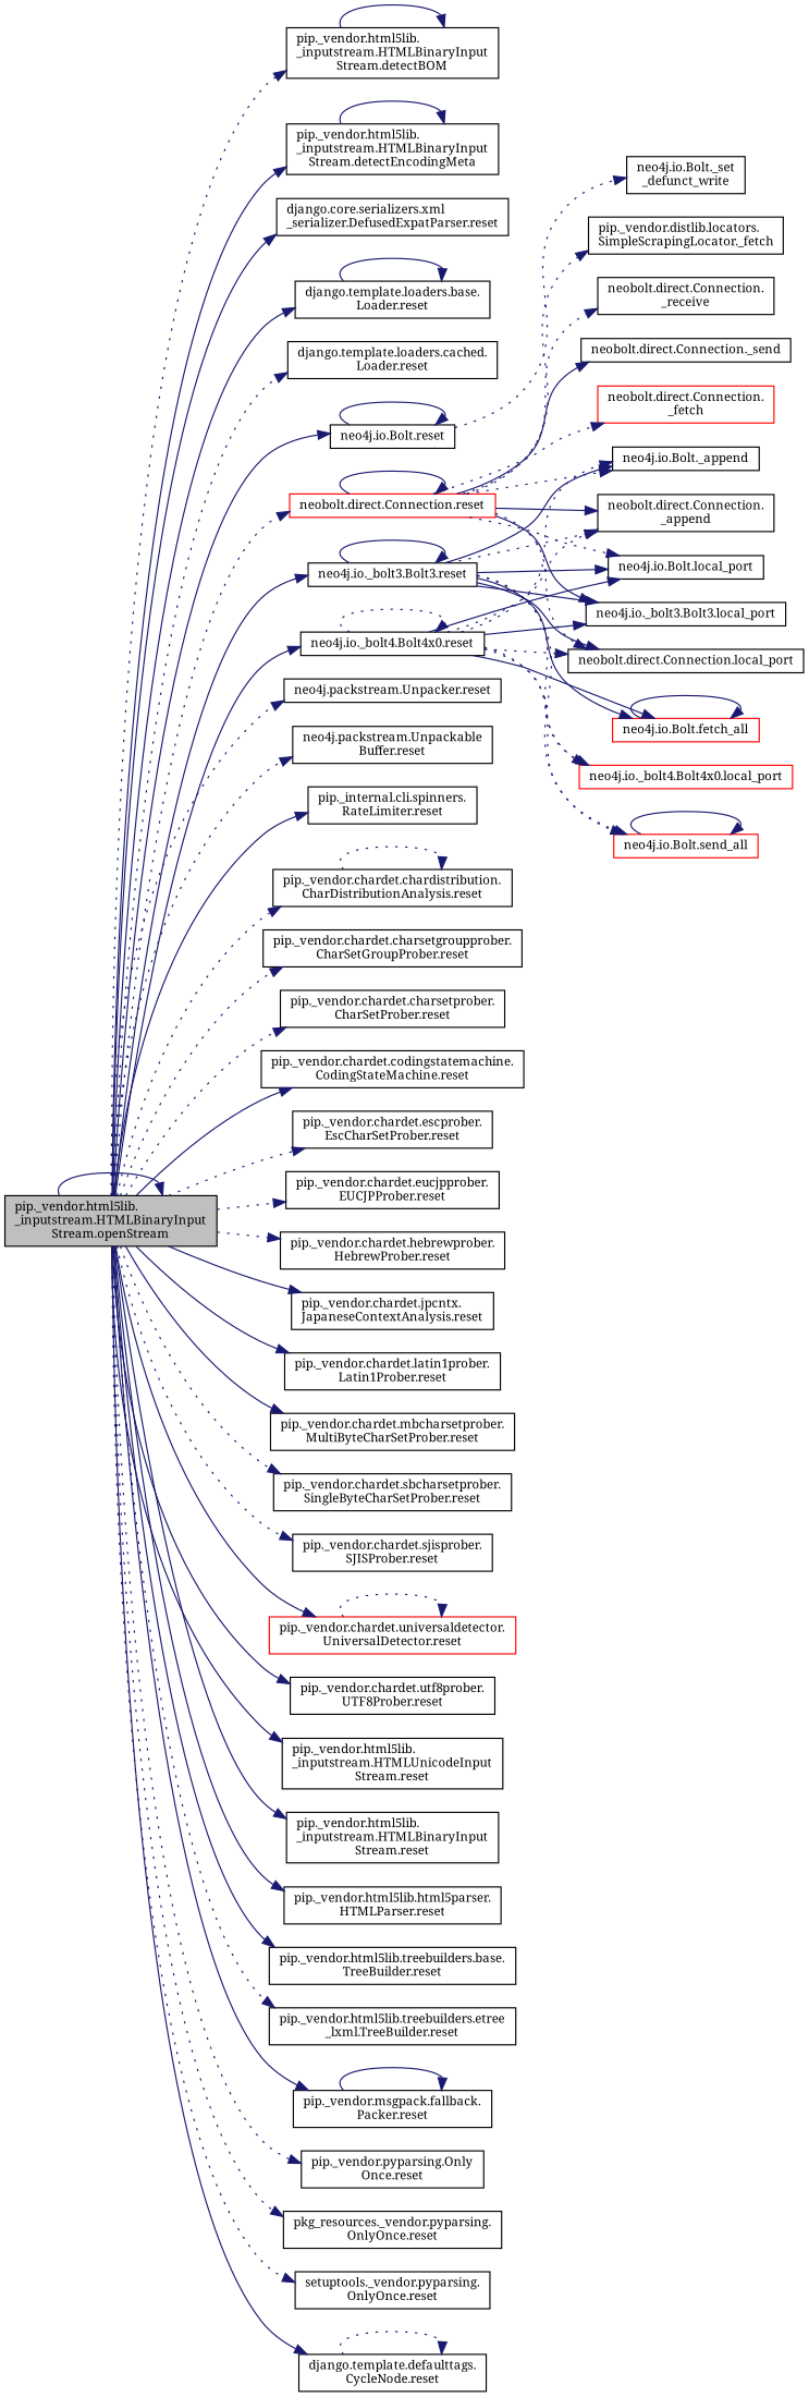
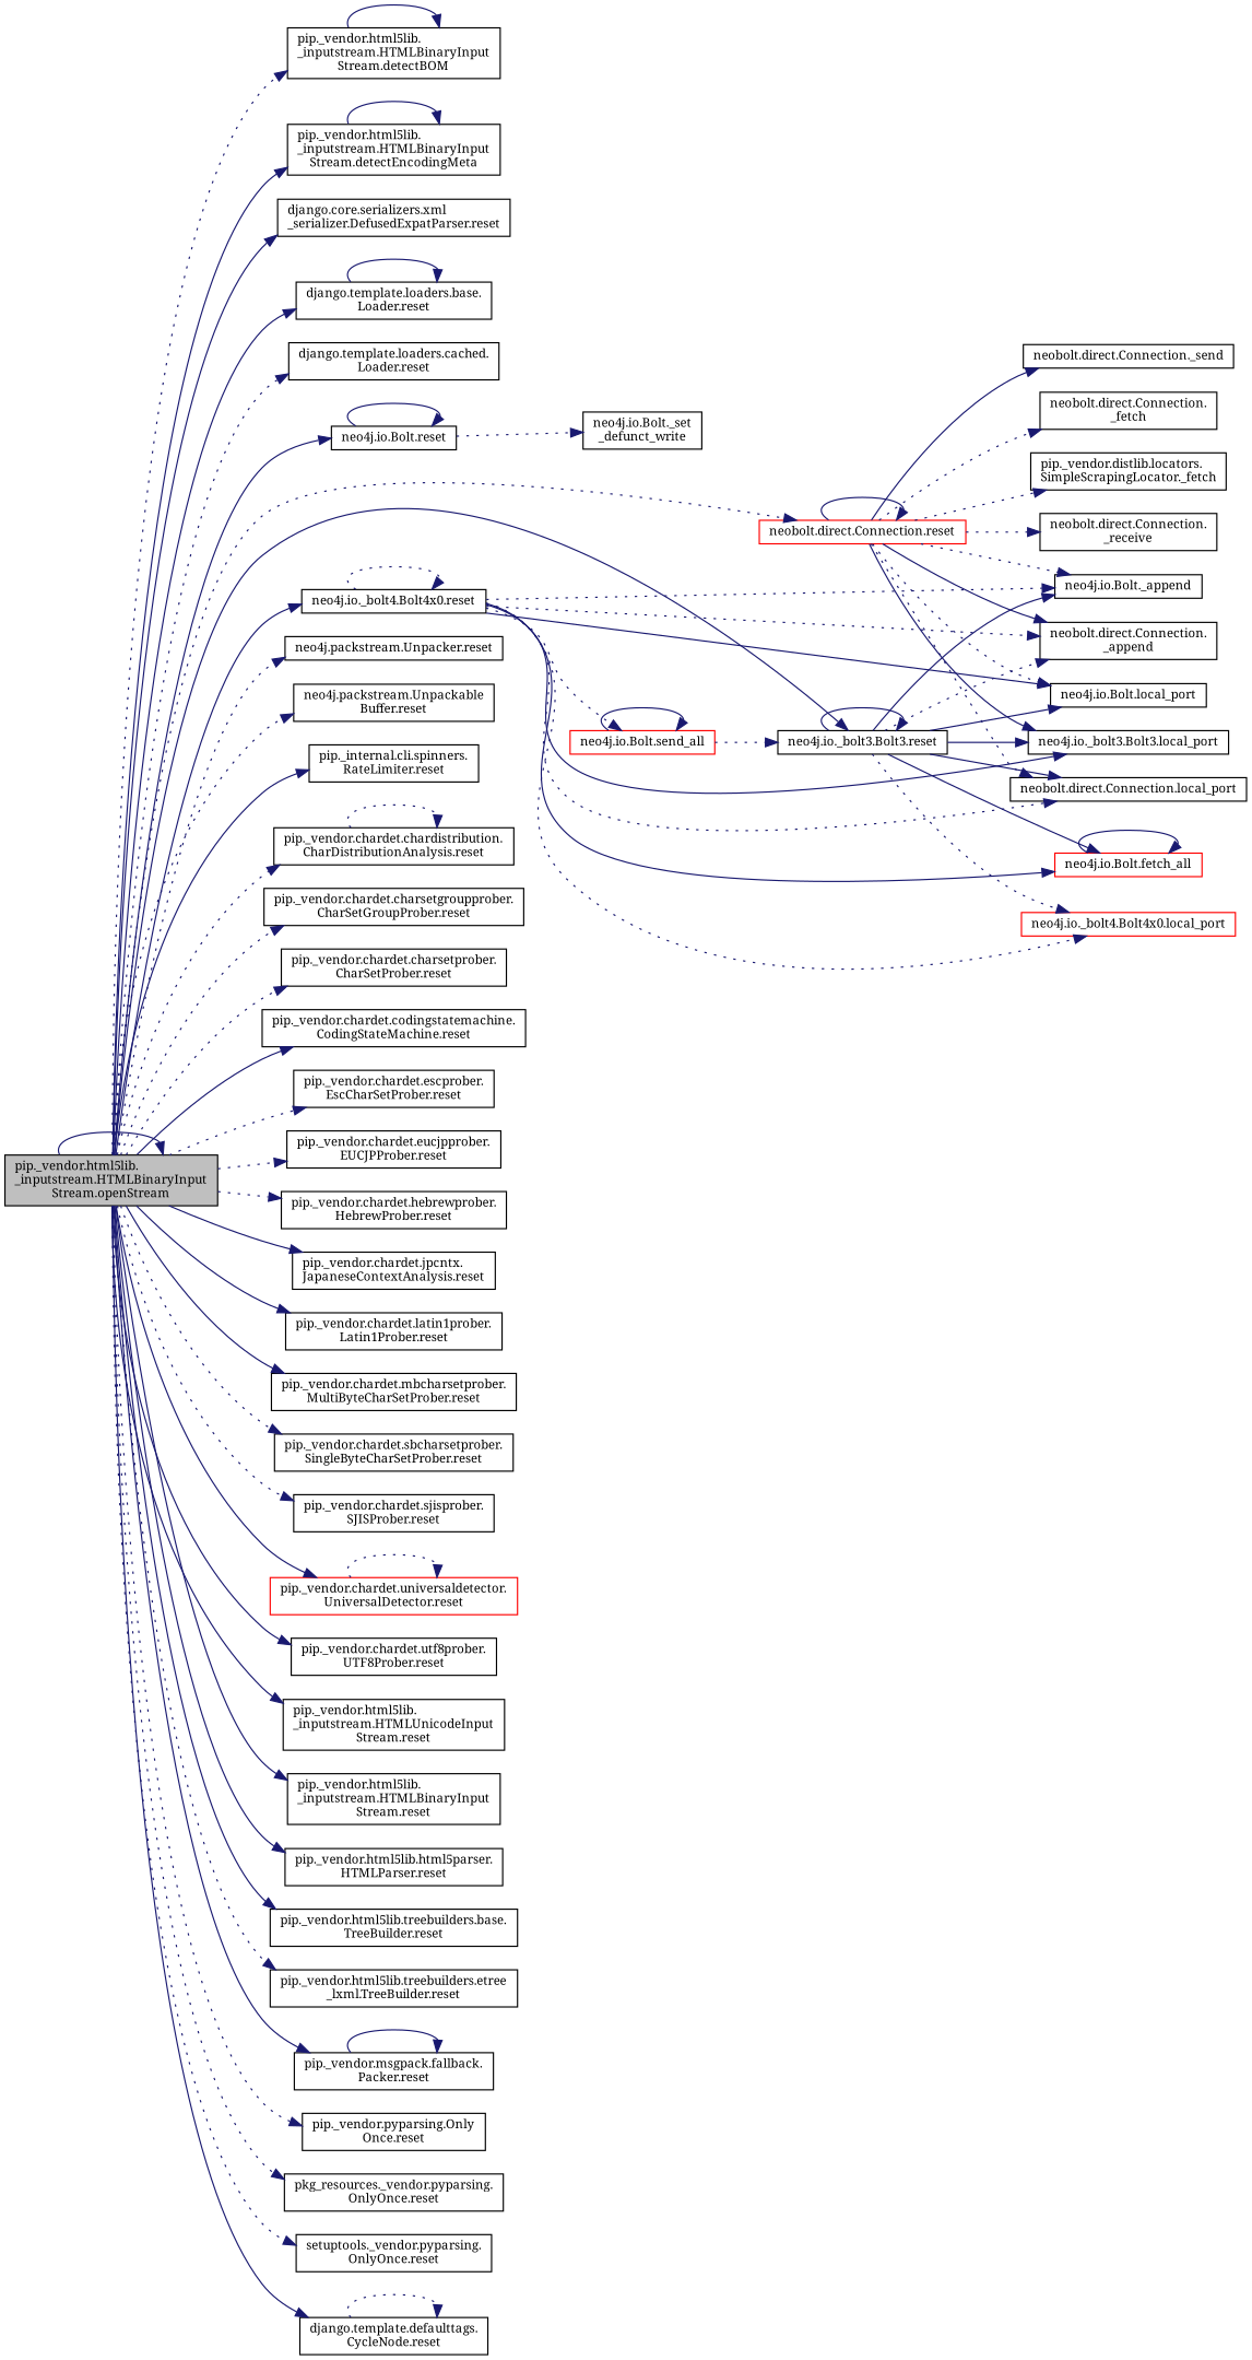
  digraph {
    fontname="Noto Serif"
    rankdir=LR
    node [color=black fillcolor=white fontname="Noto Serif" fontsize=10 shape=record style=filled]
    edge [color=midnightblue fontname="Noto Serif" fontsize=10 labelfontname=Helvetica labelfontsize=10 style=solid]
    n1 [fillcolor=grey75 fontcolor=black height=0.2 label="pip._vendor.html5lib.\l_inputstream.HTMLBinaryInput\lStream.openStream" width=0.4]
    n2 [height=0.2 label="pip._vendor.html5lib.\l_inputstream.HTMLBinaryInput\lStream.detectBOM" width=0.4]
    n3 [height=0.2 label="pip._vendor.html5lib.\l_inputstream.HTMLBinaryInput\lStream.detectEncodingMeta" width=0.4]
    n4 [height=0.2 label="django.core.serializers.xml\l_serializer.DefusedExpatParser.reset" width=0.4]
    n5 [height=0.2 label="django.template.loaders.base.\lLoader.reset" width=0.4]
    n6 [height=0.2 label="django.template.loaders.cached.\lLoader.reset" width=0.4]
    n7 [height=0.2 label="neo4j.io.Bolt.reset" width=0.4]
    n8 [height=0.2 label="neo4j.io._bolt3.Bolt3.reset" width=0.4]
    n9 [height=0.2 label="neo4j.io._bolt4.Bolt4x0.reset" width=0.4]
    n10 [height=0.2 label="neo4j.packstream.Unpacker.reset" width=0.4]
    n11 [height=0.2 label="neo4j.packstream.Unpackable\lBuffer.reset" width=0.4]
    n12 [color=red height=0.2 label="neobolt.direct.Connection.reset" width=0.4]
    n13 [height=0.2 label="pip._internal.cli.spinners.\lRateLimiter.reset" width=0.4]
    n14 [height=0.2 label="pip._vendor.chardet.chardistribution.\lCharDistributionAnalysis.reset" width=0.4]
    n15 [height=0.2 label="pip._vendor.chardet.charsetgroupprober.\lCharSetGroupProber.reset" width=0.4]
    n16 [height=0.2 label="pip._vendor.chardet.charsetprober.\lCharSetProber.reset" width=0.4]
    n17 [height=0.2 label="pip._vendor.chardet.codingstatemachine.\lCodingStateMachine.reset" width=0.4]
    n18 [height=0.2 label="pip._vendor.chardet.escprober.\lEscCharSetProber.reset" width=0.4]
    n19 [height=0.2 label="pip._vendor.chardet.eucjpprober.\lEUCJPProber.reset" width=0.4]
    n20 [height=0.2 label="pip._vendor.chardet.hebrewprober.\lHebrewProber.reset" width=0.4]
    n21 [height=0.2 label="pip._vendor.chardet.jpcntx.\lJapaneseContextAnalysis.reset" width=0.4]
    n22 [height=0.2 label="pip._vendor.chardet.latin1prober.\lLatin1Prober.reset" width=0.4]
    n23 [height=0.2 label="pip._vendor.chardet.mbcharsetprober.\lMultiByteCharSetProber.reset" width=0.4]
    n24 [height=0.2 label="pip._vendor.chardet.sbcharsetprober.\lSingleByteCharSetProber.reset" width=0.4]
    n25 [height=0.2 label="pip._vendor.chardet.sjisprober.\lSJISProber.reset" width=0.4]
    n26 [color=red height=0.2 label="pip._vendor.chardet.universaldetector.\lUniversalDetector.reset" width=0.4]
    n27 [height=0.2 label="pip._vendor.chardet.utf8prober.\lUTF8Prober.reset" width=0.4]
    n28 [height=0.2 label="pip._vendor.html5lib.\l_inputstream.HTMLUnicodeInput\lStream.reset" width=0.4]
    n29 [height=0.2 label="pip._vendor.html5lib.\l_inputstream.HTMLBinaryInput\lStream.reset" width=0.4]
    n30 [height=0.2 label="pip._vendor.html5lib.html5parser.\lHTMLParser.reset" width=0.4]
    n31 [height=0.2 label="pip._vendor.html5lib.treebuilders.base.\lTreeBuilder.reset" width=0.4]
    n32 [height=0.2 label="pip._vendor.html5lib.treebuilders.etree\l_lxml.TreeBuilder.reset" width=0.4]
    n33 [height=0.2 label="pip._vendor.msgpack.fallback.\lPacker.reset" width=0.4]
    n34 [height=0.2 label="pip._vendor.pyparsing.Only\lOnce.reset" width=0.4]
    n35 [height=0.2 label="pkg_resources._vendor.pyparsing.\lOnlyOnce.reset" width=0.4]
    n36 [height=0.2 label="setuptools._vendor.pyparsing.\lOnlyOnce.reset" width=0.4]
    n37 [height=0.2 label="django.template.defaulttags.\lCycleNode.reset" width=0.4]
    n38 [height=0.2 label="neo4j.io.Bolt._set\l_defunct_write" width=0.4]
    n39 [height=0.2 label="neo4j.io.Bolt._append" width=0.4]
    n40 [height=0.2 label="neobolt.direct.Connection.\l_append" width=0.4]
    n41 [color=red height=0.2 label="neo4j.io.Bolt.fetch_all" width=0.4]
    n42 [height=0.2 label="neo4j.io.Bolt.local_port" width=0.4]
    n43 [height=0.2 label="neo4j.io._bolt3.Bolt3.local_port" width=0.4]
    n44 [color=red height=0.2 label="neo4j.io._bolt4.Bolt4x0.local_port" width=0.4]
    n45 [height=0.2 label="neobolt.direct.Connection.local_port" width=0.4]
    n46 [color=red height=0.2 label="neo4j.io.Bolt.send_all" width=0.4]
-   n47 [color=red height=0.2 label="neobolt.direct.Connection.\l_fetch" width=0.4]
+   n47 [height=0.2 label="neobolt.direct.Connection.\l_fetch" width=0.4]
    n48 [height=0.2 label="pip._vendor.distlib.locators.\lSimpleScrapingLocator._fetch" width=0.4]
    n49 [height=0.2 label="neobolt.direct.Connection.\l_receive" width=0.4]
    n50 [height=0.2 label="neobolt.direct.Connection._send" width=0.4]
    n1 -> n1
    n1 -> n2 [style=dotted]
    n1 -> n3
    n1 -> n4
    n1 -> n5
    n1 -> n6 [style=dotted]
    n1 -> n7
    n1 -> n8
    n1 -> n9
    n1 -> n10 [style=dotted]
    n1 -> n11 [style=dotted]
    n1 -> n12 [style=dotted]
    n1 -> n13
    n1 -> n14 [style=dotted]
    n1 -> n15 [style=dotted]
    n1 -> n16 [style=dotted]
    n1 -> n17
    n1 -> n18 [style=dotted]
    n1 -> n19 [style=dotted]
    n1 -> n20 [style=dotted]
    n1 -> n21
    n1 -> n22
    n1 -> n23
    n1 -> n24 [style=dotted]
    n1 -> n25 [style=dotted]
    n1 -> n26
    n1 -> n27
    n1 -> n28
    n1 -> n29
    n1 -> n30
    n1 -> n31
    n1 -> n32 [style=dotted]
    n1 -> n33
    n1 -> n34 [style=dotted]
    n1 -> n35 [style=dotted]
    n1 -> n36 [style=dotted]
    n1 -> n37
    n2 -> n2
    n3 -> n3
    n5 -> n5
    n7 -> n7
    n7 -> n38 [style=dotted]
    n8 -> n8
    n8 -> n39
    n8 -> n40 [style=dotted]
    n8 -> n41
    n8 -> n42
    n8 -> n43
    n8 -> n44 [style=dotted]
    n8 -> n45
-   n8 -> n46 [style=dotted]
+   n46 -> n8 [style=dotted]
    n9 -> n9 [style=dotted]
    n9 -> n39 [style=dotted]
    n9 -> n40 [style=dotted]
    n9 -> n41
    n9 -> n42
    n9 -> n43
    n9 -> n44 [style=dotted]
    n9 -> n45 [style=dotted]
    n9 -> n46 [style=dotted]
    n12 -> n12
    n12 -> n39 [style=dotted]
    n12 -> n40
    n12 -> n42 [style=dotted]
    n12 -> n43
    n12 -> n45 [style=dotted]
    n12 -> n47 [style=dotted]
    n12 -> n48 [style=dotted]
    n12 -> n49 [style=dotted]
    n12 -> n50
    n14 -> n14 [style=dotted]
    n26 -> n26 [style=dotted]
    n33 -> n33
    n37 -> n37 [style=dotted]
    n41 -> n41
    n46 -> n46
  }
